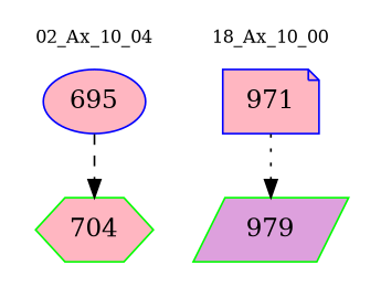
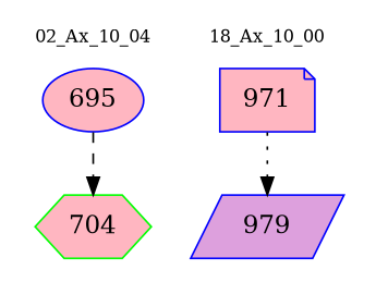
  digraph {
    node [color=blue fillcolor=lightpink style=filled]
    edge [color=black]
    n1 [label=695 shape=ellipse]
    n2 [color=green label=704 shape=hexagon]
    n3 [label=971 shape=note]
-   n4 [color=green fillcolor=plum label=979 shape=parallelogram]
+   n4 [fillcolor=plum label=979 shape=parallelogram]
    subgraph cluster_1 {
      color=white
      fontsize=10
      label="02_Ax_10_04"
      n1
      n2
    }
    subgraph cluster_2 {
      color=white
      fontsize=10
      label="18_Ax_10_00"
      n3
      n4
    }
    n1 -> n2 [style=dashed]
    n3 -> n4 [style=dotted]
  }
